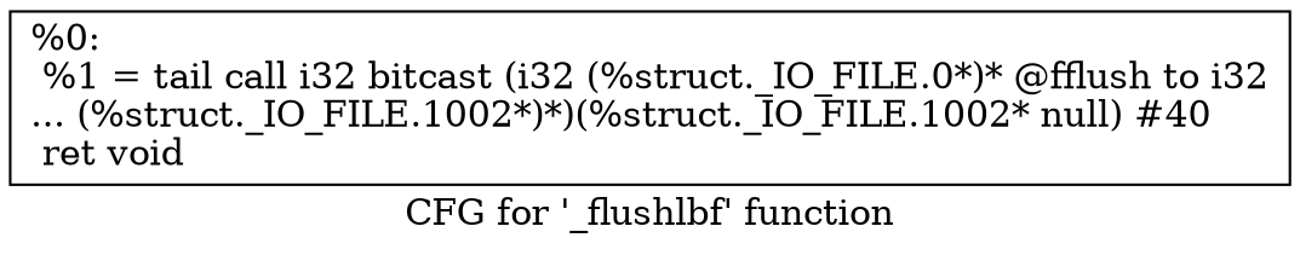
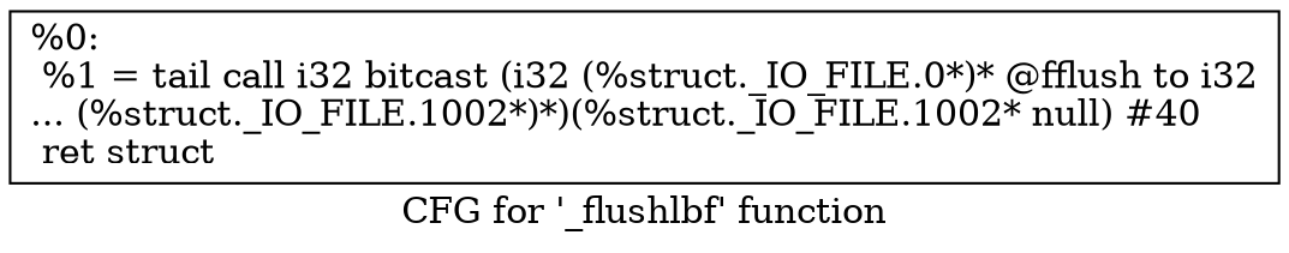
  digraph {
    label="CFG for '_flushlbf' function"
-   n1 [label="{%0:\l  %1 = tail call i32 bitcast (i32 (%struct._IO_FILE.0*)* @fflush to i32\l... (%struct._IO_FILE.1002*)*)(%struct._IO_FILE.1002* null) #40\l  ret void\l}" shape=record]
+   n1 [label="{%0:\l  %1 = tail call i32 bitcast (i32 (%struct._IO_FILE.0*)* @fflush to i32\l... (%struct._IO_FILE.1002*)*)(%struct._IO_FILE.1002* null) #40\l  ret struct\l}" shape=record]
  }
